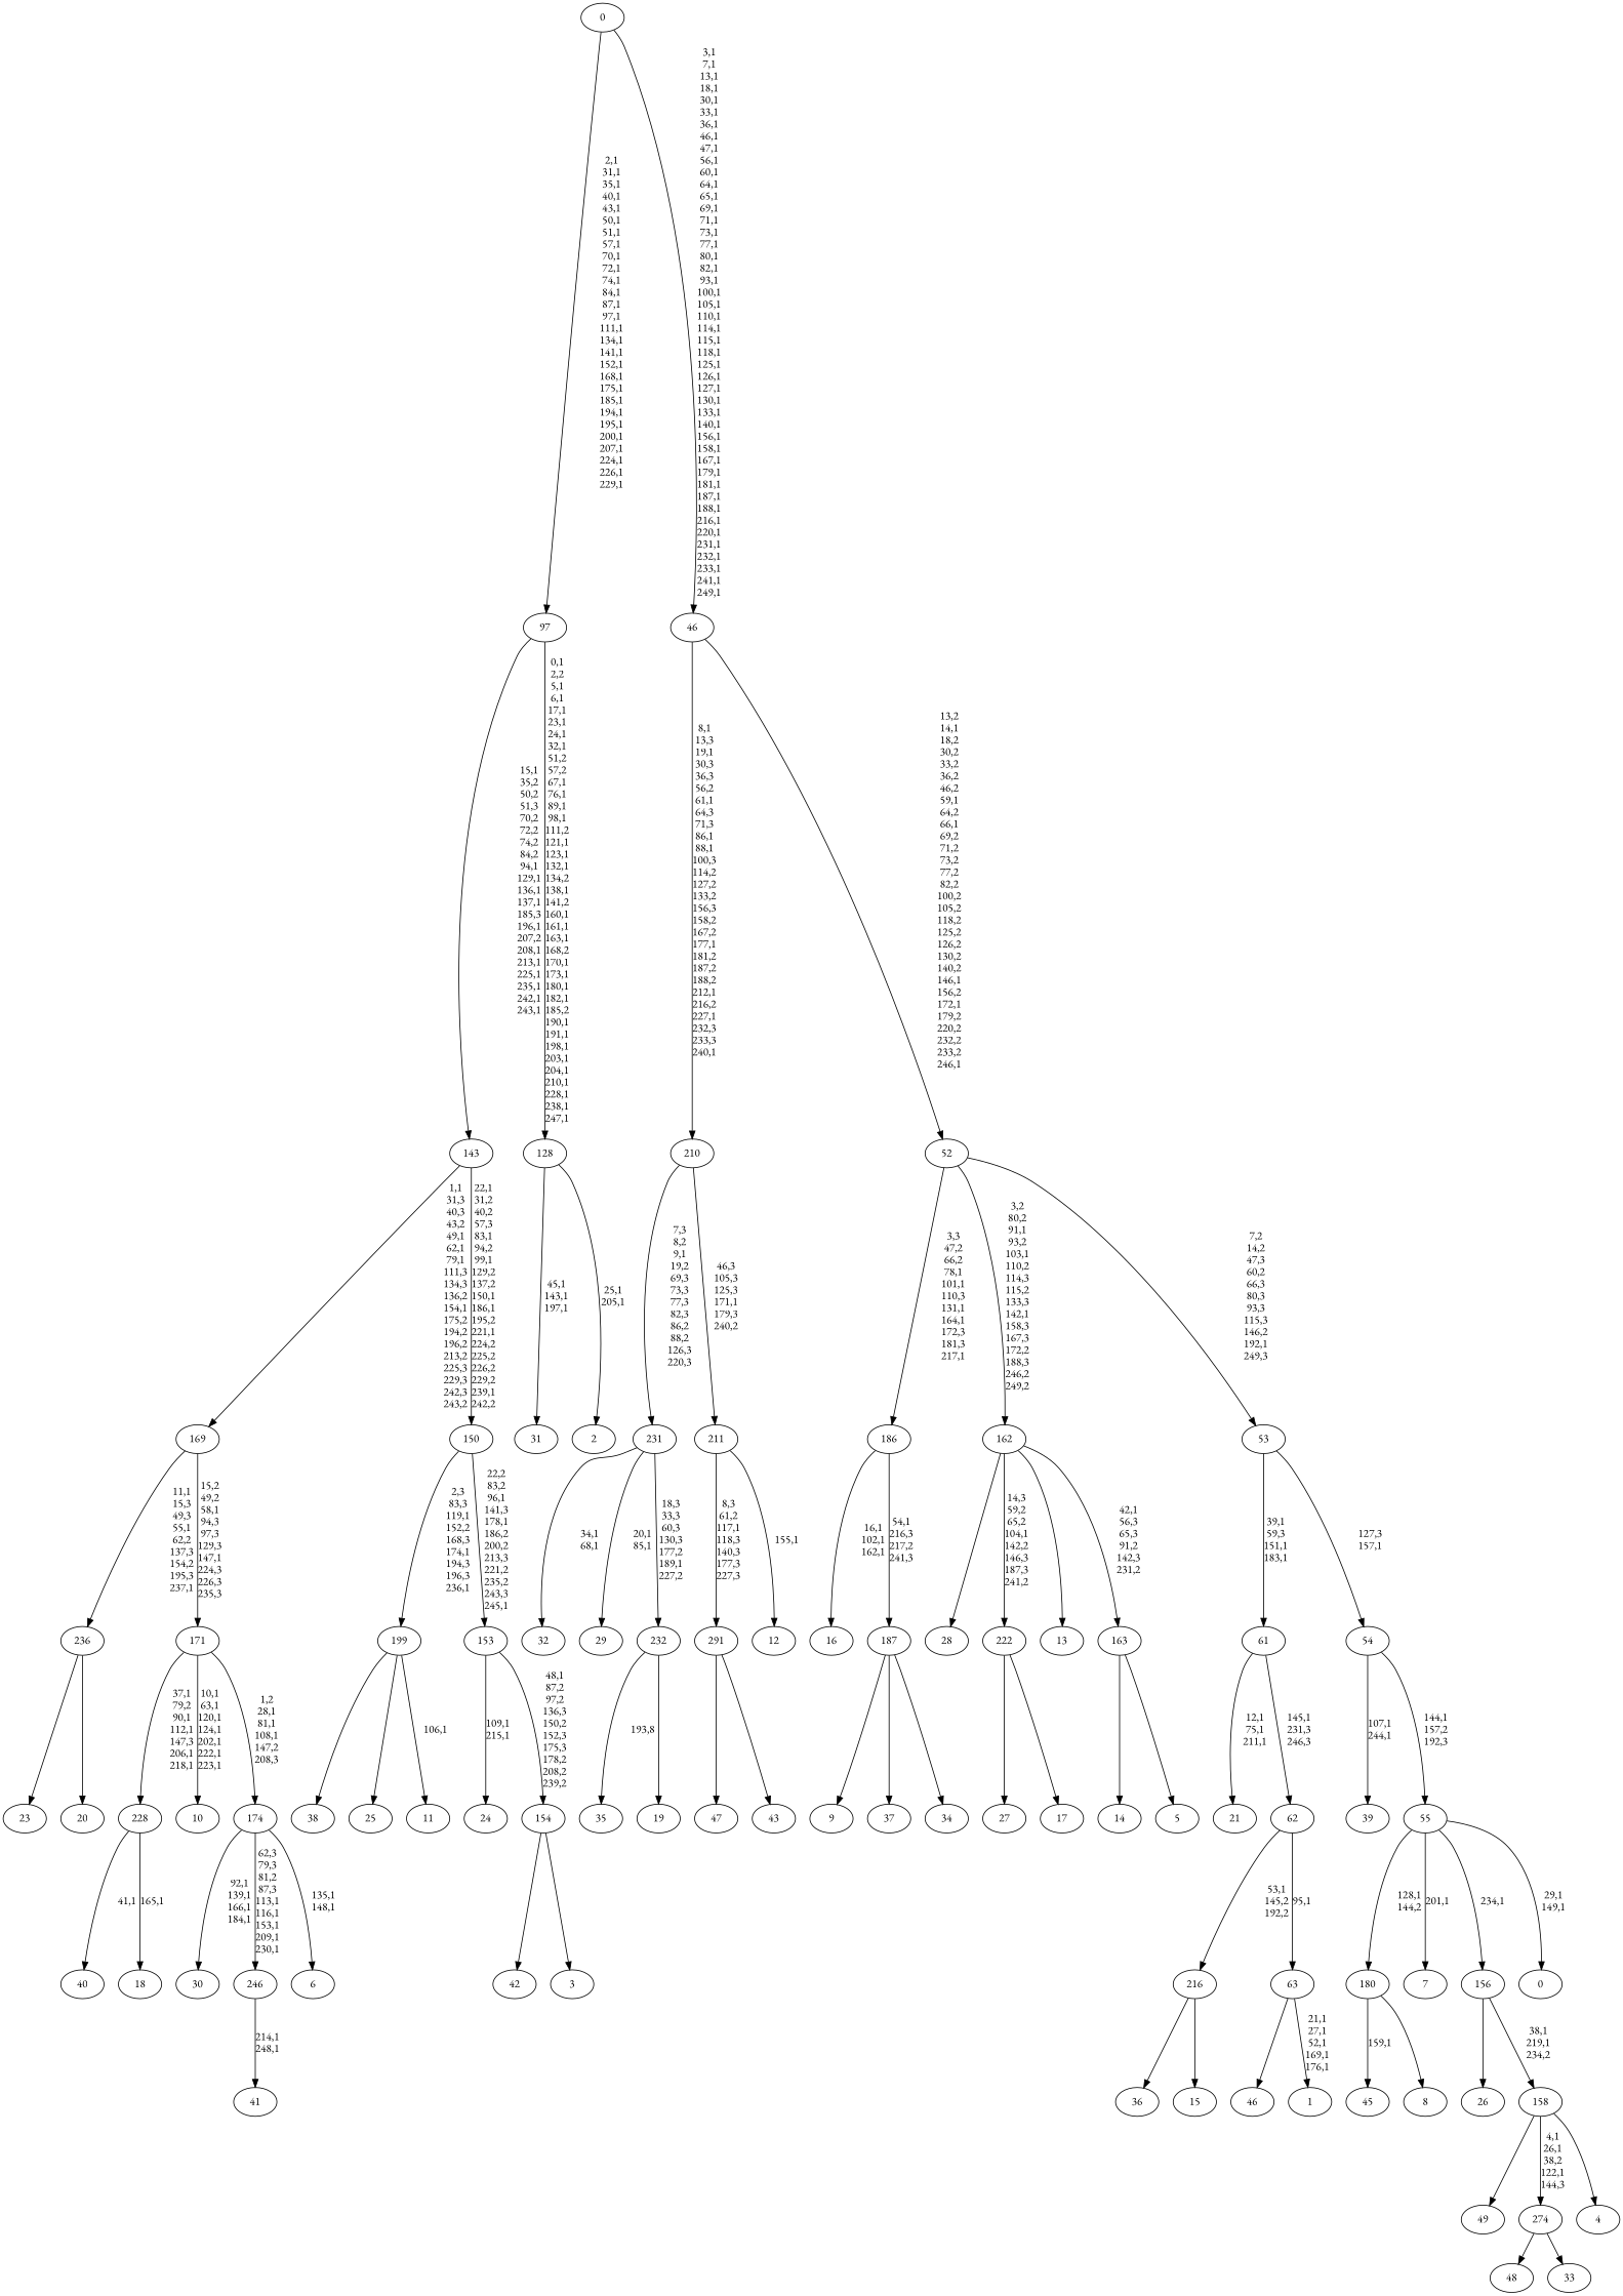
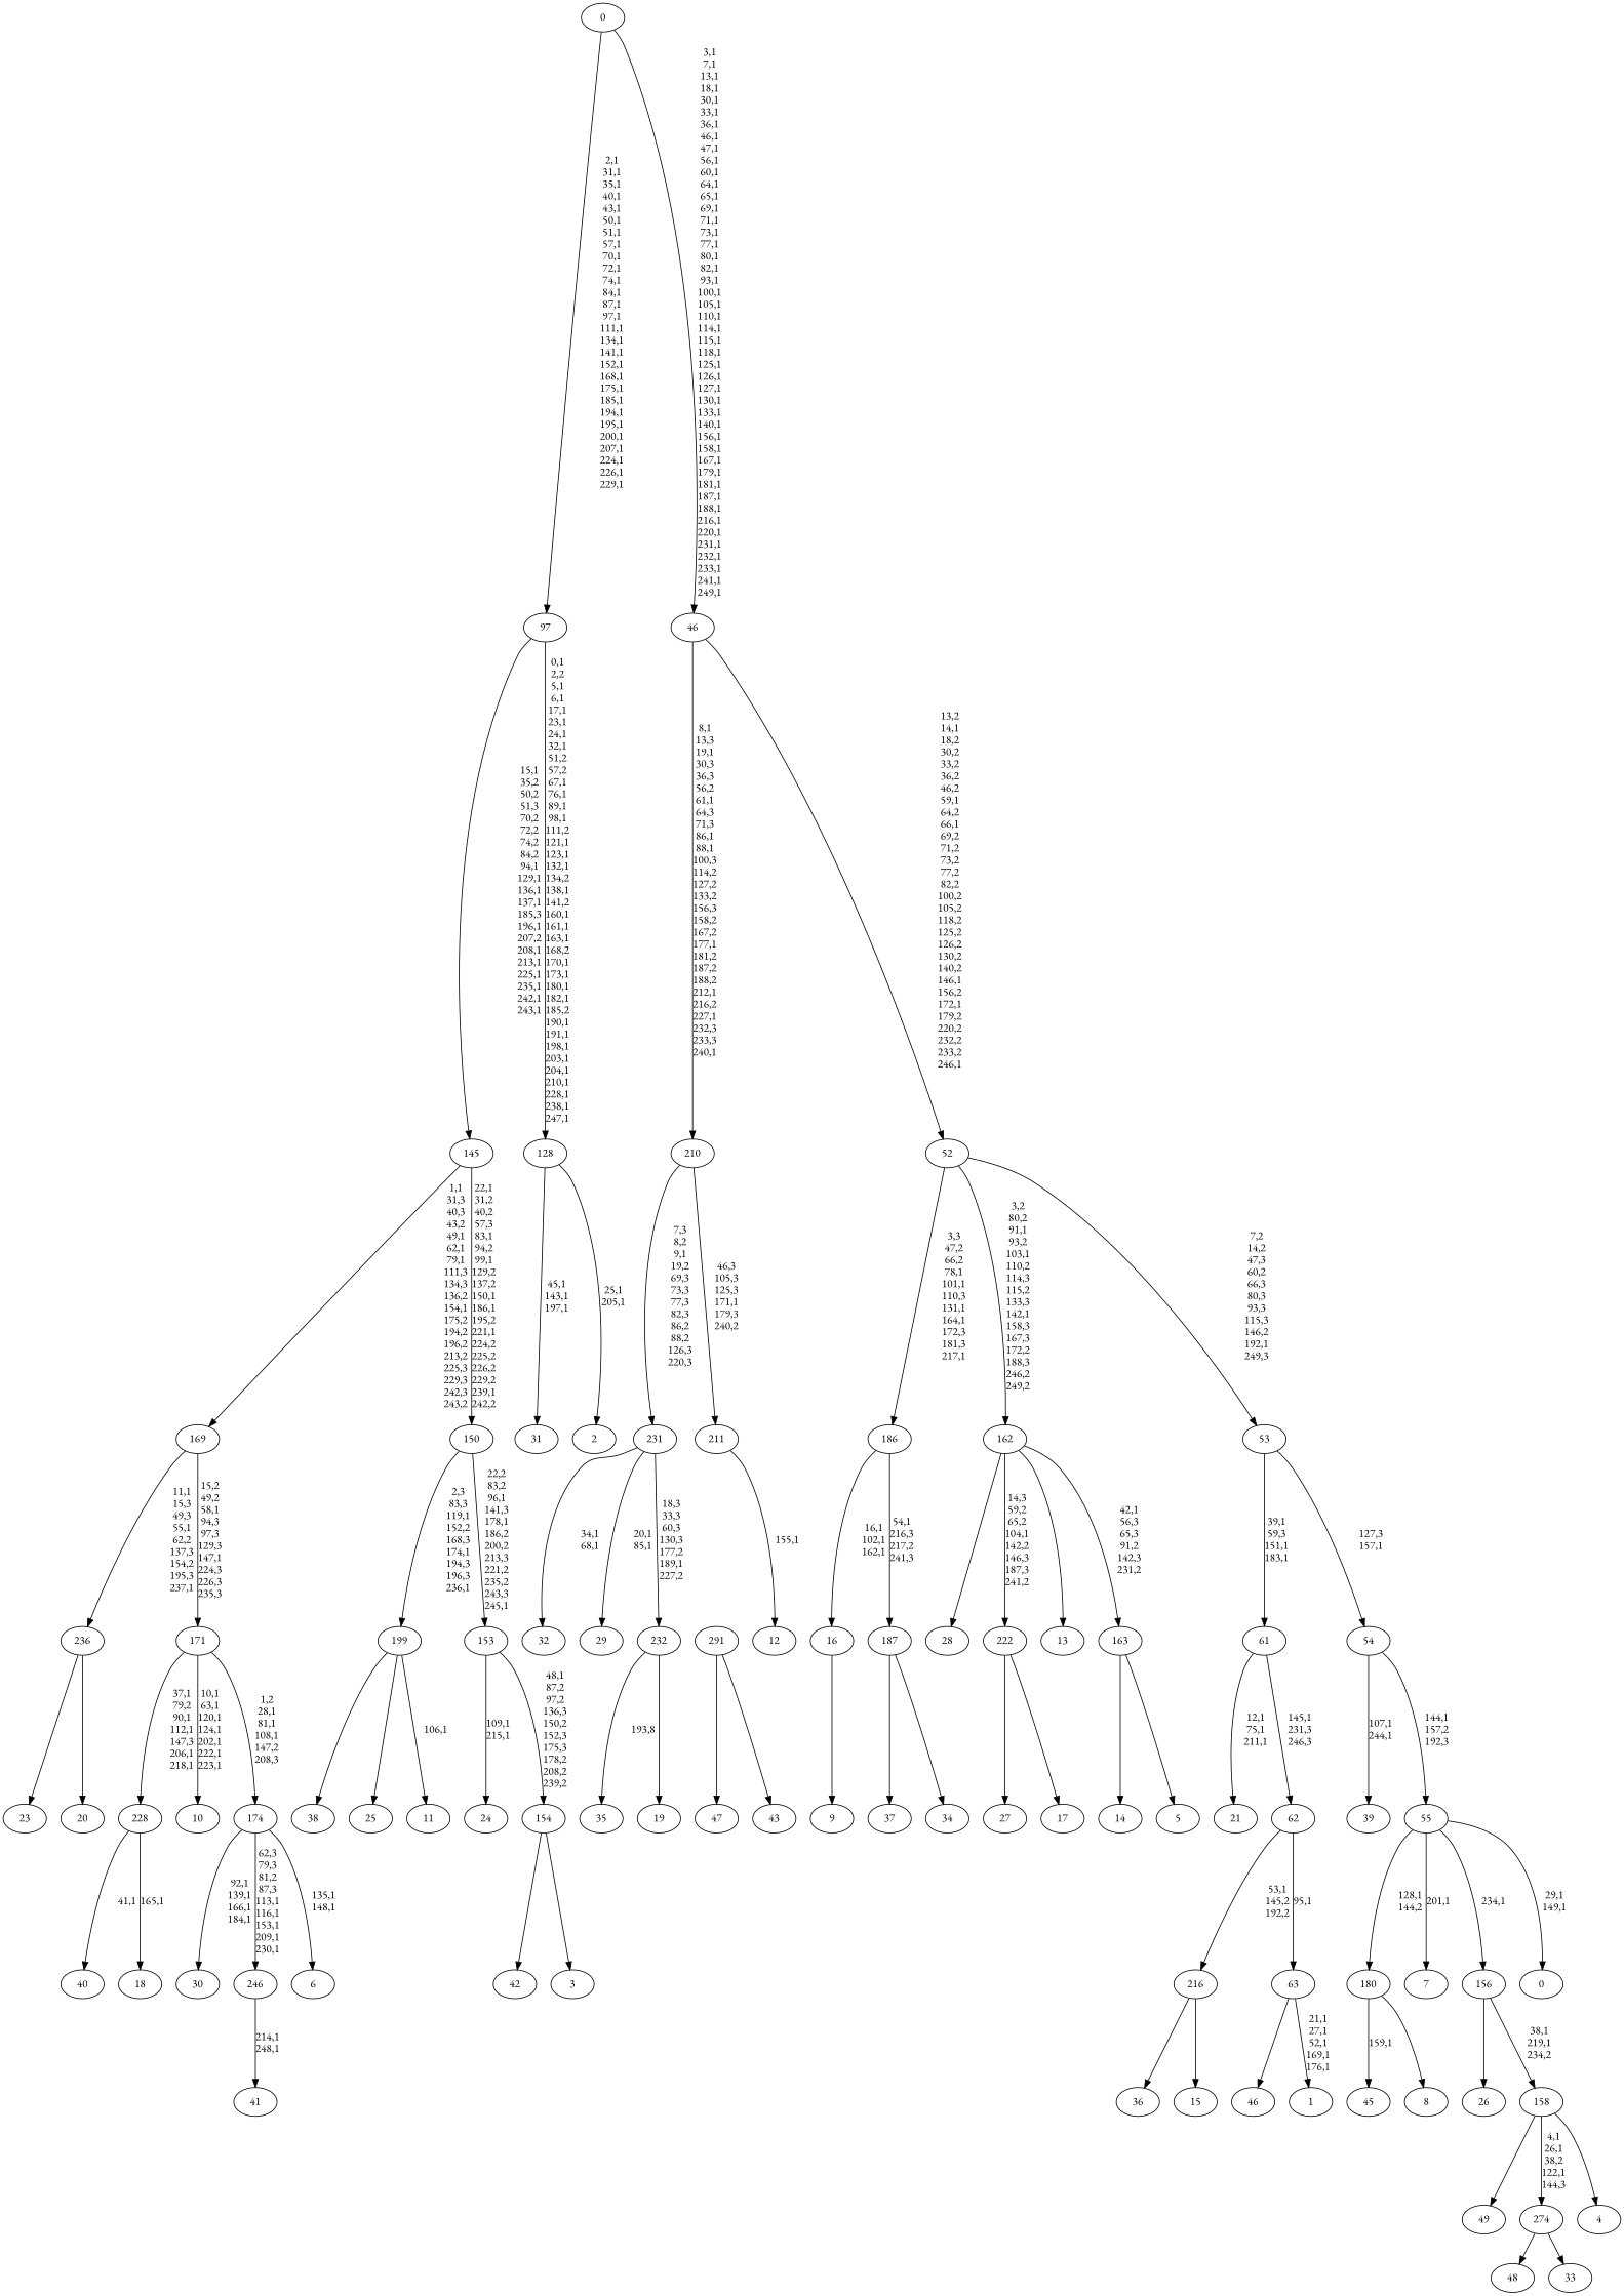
  digraph {
    fontname="EB Garamond"
    node [fontname="EB Garamond"]
    edge [fontname="EB Garamond"]
    n1 [label=49]
    n2 [label=48]
    n3 [label=47]
    n4 [label=46]
    n5 [label=45]
    n6 [label=43]
    291
    n8 [label=42]
    n9 [label=41]
    n10 [label=40]
    n11 [label=39]
    n12 [label=38]
    n13 [label=37]
    n14 [label=36]
    n15 [label=35]
    n16 [label=34]
    n17 [label=33]
    274
    n19 [label=32]
    n20 [label=31]
    n21 [label=30]
    n22 [label=29]
    n23 [label=28]
    n24 [label=27]
    n25 [label=26]
    n26 [label=25]
    n27 [label=24]
    n28 [label=23]
    246
    n30 [label=21]
    n31 [label=20]
    236
    n33 [label=19]
    232
    231
    n36 [label=18]
    228
    n38 [label=17]
    222
    n40 [label=16]
    n41 [label=15]
    216
    n43 [label=14]
    n44 [label=13]
    n45 [label=12]
    211
    210
    n48 [label=11]
    199
    n50 [label=10]
    n51 [label=9]
    187
    186
    n54 [label=8]
    180
    n56 [label=7]
    n57 [label=6]
    174
    171
    169
    n61 [label=5]
    163
    162
    n64 [label=4]
    158
    156
    n67 [label=3]
    154
    153
    150
-   143
+   143 [label=145]
    n72 [label=2]
    128
    97
    n75 [label=1]
    63
    62
    61
    n79 [label=0]
    55
    54
    53
    52
    46
    0
    291 -> n3
    291 -> n6
    274 -> n2
    274 -> n17
    246 -> n9 [label="214,1\n248,1"]
    236 -> n28
    236 -> n31
    232 -> n15 [label="193,8"]
    232 -> n33
    231 -> n19 [label="34,1\n68,1"]
    231 -> n22 [label="20,1\n85,1"]
    231 -> 232 [label="18,3\n33,3\n60,3\n130,3\n177,2\n189,1\n227,2"]
    228 -> n10 [label="41,1"]
    228 -> n36 [label="165,1"]
    222 -> n24
    222 -> n38
    216 -> n14
    216 -> n41
-   211 -> 291 [label="8,3\n61,2\n117,1\n118,3\n140,3\n177,3\n227,3"]
    211 -> n45 [label="155,1"]
    210 -> 231 [label="7,3\n8,2\n9,1\n19,2\n69,3\n73,3\n77,3\n82,3\n86,2\n88,2\n126,3\n220,3"]
    210 -> 211 [label="46,3\n105,3\n125,3\n171,1\n179,3\n240,2"]
    199 -> n12
    199 -> n26
    199 -> n48 [label="106,1"]
    187 -> n13
    187 -> n16
-   187 -> n51
+   n40 -> n51
    186 -> n40 [label="16,1\n102,1\n162,1"]
    186 -> 187 [label="54,1\n216,3\n217,2\n241,3"]
    180 -> n5 [label="159,1"]
    180 -> n54
    174 -> n21 [label="92,1\n139,1\n166,1\n184,1"]
    174 -> 246 [label="62,3\n79,3\n81,2\n87,3\n113,1\n116,1\n153,1\n209,1\n230,1"]
    174 -> n57 [label="135,1\n148,1"]
    171 -> 228 [label="37,1\n79,2\n90,1\n112,1\n147,3\n206,1\n218,1"]
    171 -> n50 [label="10,1\n63,1\n120,1\n124,1\n202,1\n222,1\n223,1"]
    171 -> 174 [label="1,2\n28,1\n81,1\n108,1\n147,2\n208,3"]
    169 -> 236 [label="11,1\n15,3\n49,3\n55,1\n62,2\n137,3\n154,2\n195,3\n237,1"]
    169 -> 171 [label="15,2\n49,2\n58,1\n94,3\n97,3\n129,3\n147,1\n224,3\n226,3\n235,3"]
    163 -> n43
    163 -> n61
    162 -> n23
    162 -> 222 [label="14,3\n59,2\n65,2\n104,1\n142,2\n146,3\n187,3\n241,2"]
    162 -> n44
    162 -> 163 [label="42,1\n56,3\n65,3\n91,2\n142,3\n231,2"]
    158 -> n1
    158 -> 274 [label="4,1\n26,1\n38,2\n122,1\n144,3"]
    158 -> n64
    156 -> n25
    156 -> 158 [label="38,1\n219,1\n234,2"]
    154 -> n8
    154 -> n67
    153 -> n27 [label="109,1\n215,1"]
    153 -> 154 [label="48,1\n87,2\n97,2\n136,3\n150,2\n152,3\n175,3\n178,2\n208,2\n239,2"]
    150 -> 199 [label="2,3\n83,3\n119,1\n152,2\n168,3\n174,1\n194,3\n196,3\n236,1"]
    150 -> 153 [label="22,2\n83,2\n96,1\n141,3\n178,1\n186,2\n200,2\n213,3\n221,2\n235,2\n243,3\n245,1"]
    143 -> 169 [label="1,1\n31,3\n40,3\n43,2\n49,1\n62,1\n79,1\n111,3\n134,3\n136,2\n154,1\n175,2\n194,2\n196,2\n213,2\n225,3\n229,3\n242,3\n243,2"]
    143 -> 150 [label="22,1\n31,2\n40,2\n57,3\n83,1\n94,2\n99,1\n129,2\n137,2\n150,1\n186,1\n195,2\n221,1\n224,2\n225,2\n226,2\n229,2\n239,1\n242,2"]
    128 -> n20 [label="45,1\n143,1\n197,1"]
    128 -> n72 [label="25,1\n205,1"]
    97 -> 143 [label="15,1\n35,2\n50,2\n51,3\n70,2\n72,2\n74,2\n84,2\n94,1\n129,1\n136,1\n137,1\n185,3\n196,1\n207,2\n208,1\n213,1\n225,1\n235,1\n242,1\n243,1"]
    97 -> 128 [label="0,1\n2,2\n5,1\n6,1\n17,1\n23,1\n24,1\n32,1\n51,2\n57,2\n67,1\n76,1\n89,1\n98,1\n111,2\n121,1\n123,1\n132,1\n134,2\n138,1\n141,2\n160,1\n161,1\n163,1\n168,2\n170,1\n173,1\n180,1\n182,1\n185,2\n190,1\n191,1\n198,1\n203,1\n204,1\n210,1\n228,1\n238,1\n247,1"]
    63 -> n4
    63 -> n75 [label="21,1\n27,1\n52,1\n169,1\n176,1"]
    62 -> 216 [label="53,1\n145,2\n192,2"]
    62 -> 63 [label="95,1"]
    61 -> n30 [label="12,1\n75,1\n211,1"]
    61 -> 62 [label="145,1\n231,3\n246,3"]
    55 -> 180 [label="128,1\n144,2"]
    55 -> n56 [label="201,1"]
    55 -> 156 [label="234,1"]
    55 -> n79 [label="29,1\n149,1"]
    54 -> n11 [label="107,1\n244,1"]
    54 -> 55 [label="144,1\n157,2\n192,3"]
    53 -> 61 [label="39,1\n59,3\n151,1\n183,1"]
    53 -> 54 [label="127,3\n157,1"]
    52 -> 186 [label="3,3\n47,2\n66,2\n78,1\n101,1\n110,3\n131,1\n164,1\n172,3\n181,3\n217,1"]
    52 -> 162 [label="3,2\n80,2\n91,1\n93,2\n103,1\n110,2\n114,3\n115,2\n133,3\n142,1\n158,3\n167,3\n172,2\n188,3\n246,2\n249,2"]
    52 -> 53 [label="7,2\n14,2\n47,3\n60,2\n66,3\n80,3\n93,3\n115,3\n146,2\n192,1\n249,3"]
    46 -> 210 [label="8,1\n13,3\n19,1\n30,3\n36,3\n56,2\n61,1\n64,3\n71,3\n86,1\n88,1\n100,3\n114,2\n127,2\n133,2\n156,3\n158,2\n167,2\n177,1\n181,2\n187,2\n188,2\n212,1\n216,2\n227,1\n232,3\n233,3\n240,1"]
    46 -> 52 [label="13,2\n14,1\n18,2\n30,2\n33,2\n36,2\n46,2\n59,1\n64,2\n66,1\n69,2\n71,2\n73,2\n77,2\n82,2\n100,2\n105,2\n118,2\n125,2\n126,2\n130,2\n140,2\n146,1\n156,2\n172,1\n179,2\n220,2\n232,2\n233,2\n246,1"]
    0 -> 97 [label="2,1\n31,1\n35,1\n40,1\n43,1\n50,1\n51,1\n57,1\n70,1\n72,1\n74,1\n84,1\n87,1\n97,1\n111,1\n134,1\n141,1\n152,1\n168,1\n175,1\n185,1\n194,1\n195,1\n200,1\n207,1\n224,1\n226,1\n229,1"]
    0 -> 46 [label="3,1\n7,1\n13,1\n18,1\n30,1\n33,1\n36,1\n46,1\n47,1\n56,1\n60,1\n64,1\n65,1\n69,1\n71,1\n73,1\n77,1\n80,1\n82,1\n93,1\n100,1\n105,1\n110,1\n114,1\n115,1\n118,1\n125,1\n126,1\n127,1\n130,1\n133,1\n140,1\n156,1\n158,1\n167,1\n179,1\n181,1\n187,1\n188,1\n216,1\n220,1\n231,1\n232,1\n233,1\n241,1\n249,1"]
  }
